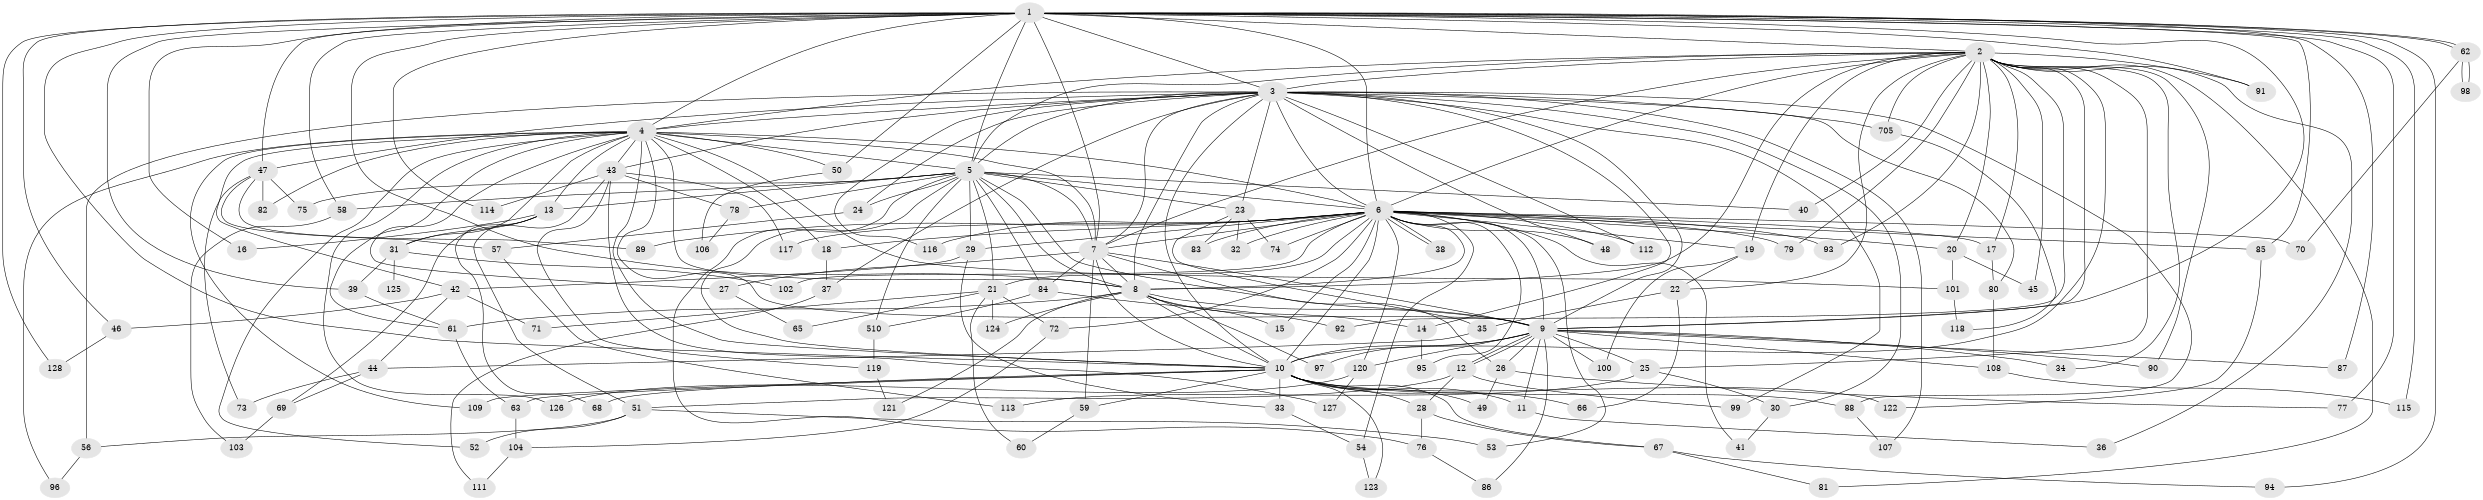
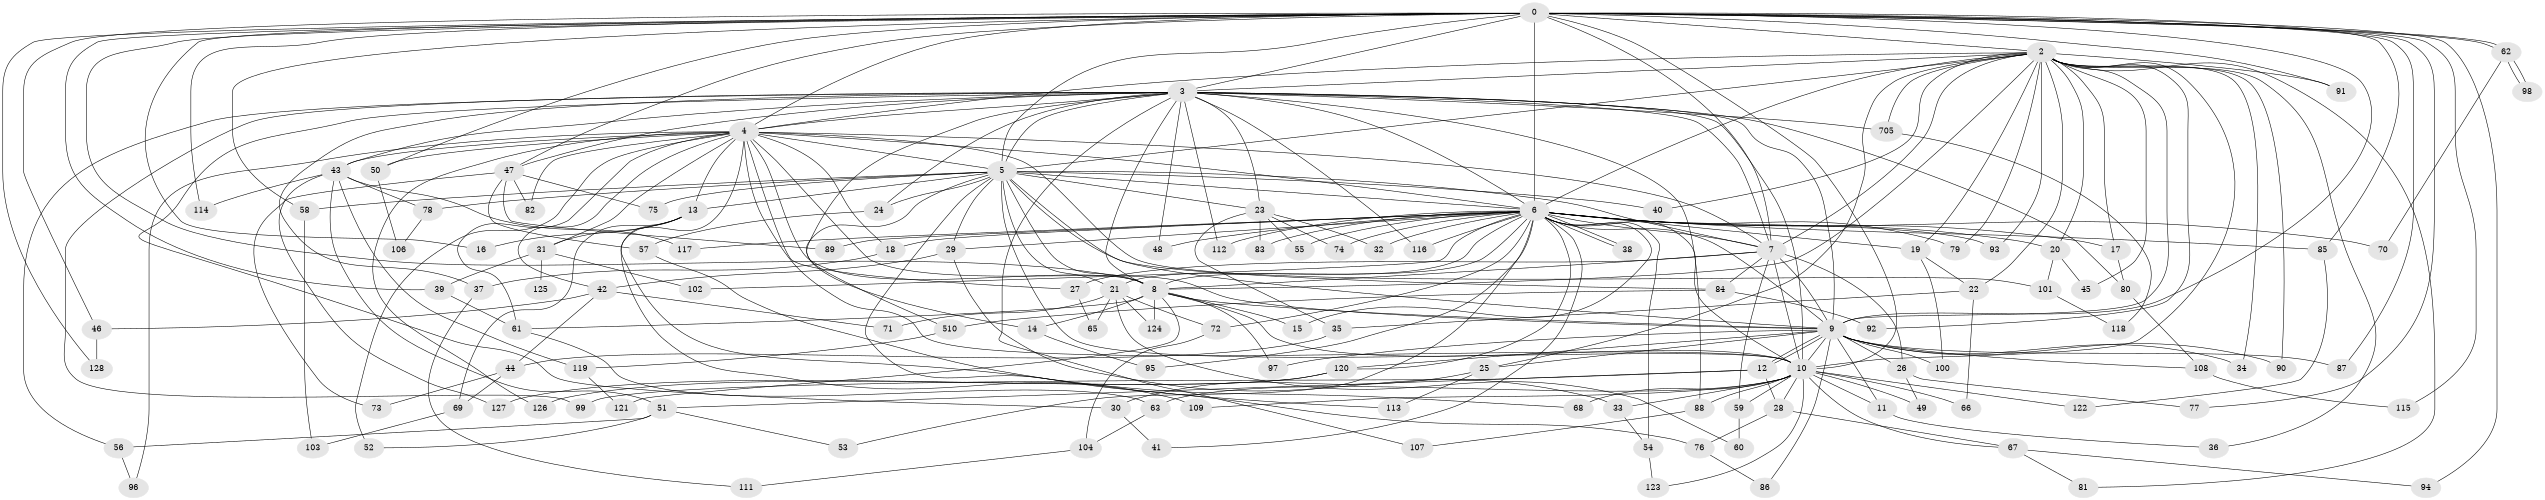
  graph {
    node [color=gray90 style=filled]
-   1
+   1 [label=0]
    2
    3
    4
    5
    6
    7
    8
    9
    10
    16
    39
    46
    47
    50
    58
    62
    77
    85
    87
    91
    94
    114
    115
    128
    17
    19
    20
    22
    25
    34
    36
    40
    45
    79
    81
    90
    92
    93
    n40 [label=705]
    14
    23
    24
    30
    37
    43
    48
    56
    80
    88
    99
    107
    112
    116
    13
    18
    27
    31
    42
    52
    82
    96
    101
    109
    126
    61
    21
    29
    75
    76
    78
    84
    n73 [label=510]
    15
    32
    38
    41
    53
    54
+   55
    70
    72
    74
    83
    89
    95
    102
    117
    120
    26
    59
    97
    121
    124
    11
    12
    86
    100
    108
    28
    33
    49
    63
    66
    67
    68
    122
    123
    57
    73
    106
    103
    98
    35
    113
    118
    111
    51
    119
    127
    69
    65
    125
    71
    44
    60
    104
    1 -- 2
    1 -- 3
    1 -- 4
    1 -- 5
    1 -- 6
    1 -- 7
    1 -- 8
    1 -- 9
    1 -- 10
    1 -- 16
    1 -- 39
    1 -- 46
    1 -- 47
    1 -- 50
    1 -- 58
    1 -- 62
    1 -- 62
    1 -- 77
    1 -- 85
    1 -- 87
    1 -- 91
    1 -- 94
    1 -- 114
    1 -- 115
    1 -- 128
    2 -- 3
    2 -- 4
    2 -- 5
    2 -- 6
    2 -- 7
    2 -- 8
    2 -- 9
    2 -- 10
    2 -- 91
    2 -- 17
    2 -- 19
    2 -- 20
    2 -- 22
    2 -- 25
    2 -- 34
    2 -- 36
    2 -- 40
    2 -- 45
    2 -- 79
    2 -- 81
    2 -- 90
    2 -- 92
    2 -- 93
    2 -- n40
    3 -- 4
    3 -- 5
    3 -- 6
    3 -- 7
    3 -- 8
    3 -- 9
    3 -- 10
    3 -- 47
    3 -- n40
    3 -- 14
    3 -- 23
    3 -- 24
    3 -- 30
    3 -- 37
    3 -- 43
    3 -- 48
    3 -- 56
    3 -- 80
    3 -- 88
    3 -- 99
    3 -- 107
    3 -- 112
    3 -- 116
    4 -- 5
    4 -- 6
    4 -- 7
    4 -- 8
    4 -- 9
    4 -- 10
    4 -- 50
    4 -- 43
    4 -- 13
    4 -- 18
    4 -- 27
    4 -- 31
    4 -- 42
    4 -- 52
    4 -- 82
    4 -- 96
    4 -- 101
    4 -- 109
    4 -- 126
    4 -- 61
    5 -- 6
    5 -- 7
    5 -- 8
    5 -- 9
    5 -- 10
    5 -- 58
    5 -- 40
    5 -- 23
    5 -- 24
    5 -- 13
    5 -- 21
    5 -- 29
    5 -- 75
    5 -- 76
    5 -- 78
    5 -- 84
    5 -- n73
    6 -- 7
    6 -- 8
    6 -- 9
    6 -- 10
    6 -- 85
    6 -- 17
    6 -- 19
    6 -- 20
    6 -- 79
    6 -- 93
    6 -- 48
    6 -- 112
    6 -- 116
    6 -- 18
    6 -- 21
    6 -- 29
    6 -- 15
    6 -- 32
    6 -- 38
    6 -- 38
    6 -- 41
    6 -- 53
    6 -- 54
+   6 -- 55
    6 -- 70
    6 -- 72
    6 -- 74
    6 -- 83
    6 -- 89
    6 -- 95
    6 -- 102
    6 -- 117
    6 -- 120
    7 -- 8
    7 -- 9
    7 -- 10
    7 -- 27
    7 -- 84
    7 -- 26
    7 -- 59
    8 -- 9
    8 -- 10
    8 -- 14
    8 -- 61
    8 -- 15
    8 -- 97
    8 -- 121
    8 -- 124
    9 -- 10
    9 -- 87
    9 -- 25
    9 -- 34
    9 -- 90
    9 -- 120
    9 -- 26
    9 -- 97
    9 -- 11
    9 -- 12
    9 -- 12
    9 -- 86
    9 -- 100
    9 -- 108
    10 -- 88
    10 -- 109
    10 -- 59
    10 -- 11
    10 -- 28
    10 -- 33
    10 -- 49
    10 -- 63
    10 -- 66
    10 -- 67
    10 -- 68
    10 -- 122
    10 -- 123
    39 -- 61
    46 -- 128
    47 -- 82
    47 -- 75
    47 -- 89
    47 -- 57
    47 -- 73
    50 -- 106
    58 -- 103
    62 -- 70
    62 -- 98
    62 -- 98
    85 -- 122
    17 -- 80
    19 -- 22
    19 -- 100
    20 -- 45
    20 -- 101
    22 -- 66
    22 -- 35
    25 -- 30
    25 -- 113
    n40 -- 118
    14 -- 95
    23 -- 32
+   23 -- 55
    23 -- 74
    23 -- 83
    23 -- 35
    24 -- 57
    30 -- 41
    37 -- 111
    43 -- 114
    43 -- 78
    43 -- 117
    43 -- 51
    43 -- 119
    43 -- 127
    56 -- 96
    80 -- 108
    88 -- 107
    13 -- 16
    13 -- 31
    13 -- 68
    13 -- 69
    18 -- 37
    27 -- 65
    31 -- 39
    31 -- 102
    31 -- 125
    42 -- 46
    42 -- 71
    42 -- 44
    101 -- 118
    61 -- 63
    21 -- 72
    21 -- 124
    21 -- 65
    21 -- 71
    21 -- 60
    29 -- 42
    29 -- 33
    76 -- 86
    78 -- 106
    84 -- 92
    84 -- n73
    n73 -- 119
    54 -- 123
    72 -- 104
    120 -- 126
    120 -- 127
    26 -- 77
    26 -- 49
    59 -- 60
    11 -- 36
    12 -- 99
    12 -- 28
    12 -- 51
    108 -- 115
    28 -- 76
    28 -- 67
    33 -- 54
    63 -- 104
    67 -- 94
    67 -- 81
    57 -- 113
    35 -- 44
    51 -- 56
    51 -- 52
    51 -- 53
    119 -- 121
    69 -- 103
    44 -- 73
    44 -- 69
    104 -- 111
  }
